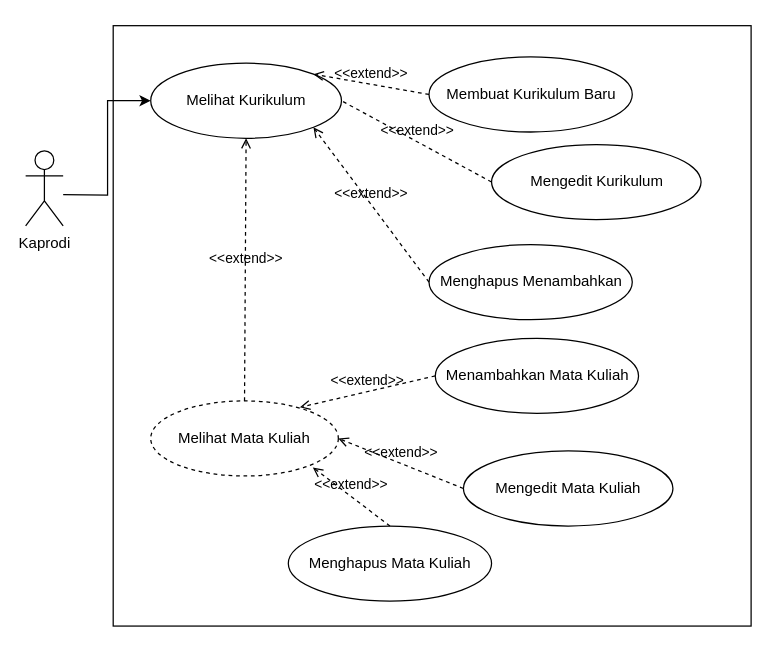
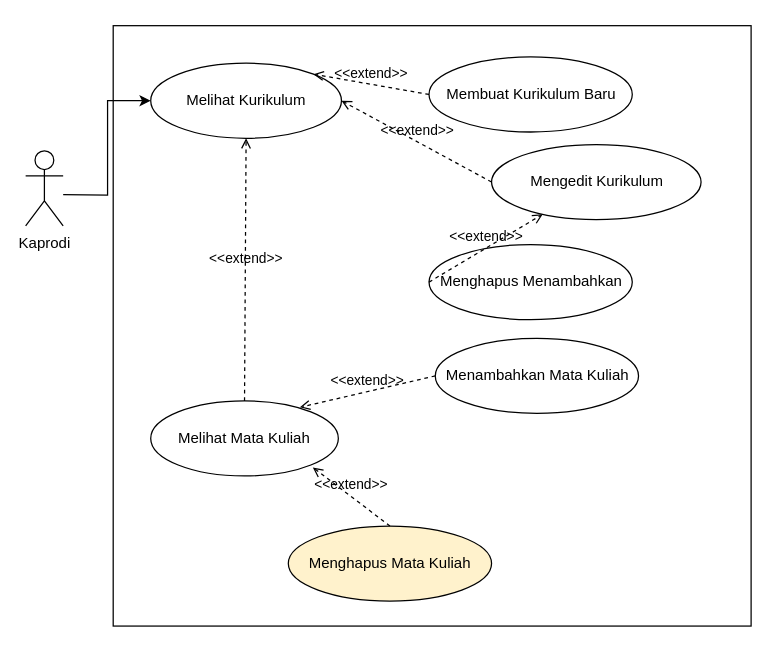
  <mxCell id="0" />
  <mxCell id="1" parent="0" />
  <mxCell id="2" value="" style="rounded=0;whiteSpace=wrap;html=1;labelBackgroundColor=none;fontSize=14;fontColor=#000000;fillColor=none;" parent="1" vertex="1"><mxGeometry x="90" y="20" width="510" height="480" as="geometry" /></mxCell>
  <mxCell id="3" value="" style="edgeStyle=orthogonalEdgeStyle;rounded=0;orthogonalLoop=1;jettySize=auto;html=1;entryX=0;entryY=0.5;entryDx=0;entryDy=0;" parent="1" target="5" edge="1"><mxGeometry relative="1" as="geometry"><mxPoint x="50" y="155" as="sourcePoint" /><mxPoint x="120" y="155" as="targetPoint" /></mxGeometry></mxCell>
  <mxCell id="4" value="Kaprodi" style="shape=umlActor;verticalLabelPosition=bottom;verticalAlign=top;html=1;outlineConnect=0;" parent="1" vertex="1"><mxGeometry x="20" y="120" width="30" height="60" as="geometry" /></mxCell>
  <mxCell id="5" value="Melihat Kurikulum" style="ellipse;whiteSpace=wrap;html=1;" parent="1" vertex="1"><mxGeometry x="120" y="50" width="152.5" height="60" as="geometry" /></mxCell>
  <mxCell id="6" value="Menghapus Menambahkan" style="ellipse;whiteSpace=wrap;html=1;" parent="1" vertex="1"><mxGeometry x="342.5" y="195" width="162.5" height="60" as="geometry" /></mxCell>
  <mxCell id="7" value="Mengedit Kurikulum" style="ellipse;whiteSpace=wrap;html=1;" parent="1" vertex="1"><mxGeometry x="392.5" y="115" width="167.5" height="60" as="geometry" /></mxCell>
  <mxCell id="8" value="Membuat Kurikulum Baru" style="ellipse;whiteSpace=wrap;html=1;" parent="1" vertex="1"><mxGeometry x="342.5" y="45" width="162.5" height="60" as="geometry" /></mxCell>
  <mxCell id="9" value="&amp;lt;&amp;lt;extend&amp;gt;&amp;gt;" style="html=1;verticalAlign=bottom;labelBackgroundColor=none;endArrow=open;endFill=0;dashed=1;rounded=0;exitX=0;exitY=0.5;exitDx=0;exitDy=0;entryX=1;entryY=0;entryDx=0;entryDy=0;" parent="1" source="8" target="5" edge="1"><mxGeometry width="160" relative="1" as="geometry"><mxPoint x="320" y="240" as="sourcePoint" /><mxPoint x="480" y="240" as="targetPoint" /></mxGeometry></mxCell>
- <mxCell id="10" value="&amp;lt;&amp;lt;extend&amp;gt;&amp;gt;" style="html=1;verticalAlign=bottom;labelBackgroundColor=none;endArrow=none;endFill=0;dashed=1;rounded=0;exitX=0;exitY=0.5;exitDx=0;exitDy=0;entryX=1;entryY=0.5;entryDx=0;entryDy=0;" parent="1" source="7" target="5" edge="1"><mxGeometry width="160" relative="1" as="geometry"><mxPoint x="352.5" y="85" as="sourcePoint" /><mxPoint x="260.078" y="143.752" as="targetPoint" /></mxGeometry></mxCell>
- <mxCell id="11" value="&amp;lt;&amp;lt;extend&amp;gt;&amp;gt;" style="html=1;verticalAlign=bottom;labelBackgroundColor=none;endArrow=open;endFill=0;dashed=1;rounded=0;exitX=0;exitY=0.5;exitDx=0;exitDy=0;entryX=1;entryY=1;entryDx=0;entryDy=0;" parent="1" source="6" target="5" edge="1"><mxGeometry width="160" relative="1" as="geometry"><mxPoint x="402.5" y="155" as="sourcePoint" /><mxPoint x="282.5" y="165" as="targetPoint" /></mxGeometry></mxCell>
- <mxCell id="12" value="Melihat Mata Kuliah" style="ellipse;whiteSpace=wrap;html=1;dashed=1;" parent="1" vertex="1"><mxGeometry x="120" y="320" width="150" height="60" as="geometry" /></mxCell>
+ <mxCell id="10" value="&amp;lt;&amp;lt;extend&amp;gt;&amp;gt;" style="html=1;verticalAlign=bottom;labelBackgroundColor=none;endArrow=open;endFill=0;dashed=1;rounded=0;exitX=0;exitY=0.5;exitDx=0;exitDy=0;entryX=1;entryY=0.5;entryDx=0;entryDy=0;" parent="1" source="7" target="5" edge="1"><mxGeometry width="160" relative="1" as="geometry"><mxPoint x="352.5" y="85" as="sourcePoint" /><mxPoint x="260.078" y="143.752" as="targetPoint" /></mxGeometry></mxCell>
+ <mxCell id="11" value="&amp;lt;&amp;lt;extend&amp;gt;&amp;gt;" style="html=1;verticalAlign=bottom;labelBackgroundColor=none;endArrow=open;endFill=0;dashed=1;rounded=0;exitX=0;exitY=0.5;exitDx=0;exitDy=0;" parent="1" source="6" target="7" edge="1"><mxGeometry width="160" relative="1" as="geometry"><mxPoint x="402.5" y="155" as="sourcePoint" /><mxPoint x="282.5" y="165" as="targetPoint" /></mxGeometry></mxCell>
+ <mxCell id="12" value="Melihat Mata Kuliah" style="ellipse;whiteSpace=wrap;html=1;" parent="1" vertex="1"><mxGeometry x="120" y="320" width="150" height="60" as="geometry" /></mxCell>
  <mxCell id="13" value="&amp;lt;&amp;lt;extend&amp;gt;&amp;gt;" style="html=1;verticalAlign=bottom;labelBackgroundColor=none;endArrow=open;endFill=0;dashed=1;rounded=0;entryX=0.5;entryY=1;entryDx=0;entryDy=0;exitX=0.5;exitY=0;exitDx=0;exitDy=0;" parent="1" source="12" target="5" edge="1"><mxGeometry width="160" relative="1" as="geometry"><mxPoint x="196" y="250" as="sourcePoint" /><mxPoint x="180.078" y="200.628" as="targetPoint" /></mxGeometry></mxCell>
  <mxCell id="14" value="Menambahkan Mata Kuliah" style="ellipse;whiteSpace=wrap;html=1;" parent="1" vertex="1"><mxGeometry x="347.5" y="270" width="162.5" height="60" as="geometry" /></mxCell>
- <mxCell id="15" value="Mengedit Mata Kuliah" style="ellipse;whiteSpace=wrap;html=1;" parent="1" vertex="1"><mxGeometry x="370" y="360" width="167.5" height="60" as="geometry" /></mxCell>
- <mxCell id="16" value="Menghapus Mata Kuliah" style="ellipse;whiteSpace=wrap;html=1;" parent="1" vertex="1"><mxGeometry x="230" y="420" width="162.5" height="60" as="geometry" /></mxCell>
+ <mxCell id="16" value="Menghapus Mata Kuliah" style="ellipse;whiteSpace=wrap;html=1;fillColor=#fff2cc;" parent="1" vertex="1"><mxGeometry x="230" y="420" width="162.5" height="60" as="geometry" /></mxCell>
  <mxCell id="17" value="&amp;lt;&amp;lt;extend&amp;gt;&amp;gt;" style="html=1;verticalAlign=bottom;labelBackgroundColor=none;endArrow=open;endFill=0;dashed=1;rounded=0;exitX=0.5;exitY=0;exitDx=0;exitDy=0;entryX=0.864;entryY=0.886;entryDx=0;entryDy=0;entryPerimeter=0;" parent="1" source="16" target="12" edge="1"><mxGeometry width="160" relative="1" as="geometry"><mxPoint x="320" y="430" as="sourcePoint" /><mxPoint x="227.578" y="381.248" as="targetPoint" /></mxGeometry></mxCell>
- <mxCell id="18" value="&amp;lt;&amp;lt;extend&amp;gt;&amp;gt;" style="html=1;verticalAlign=bottom;labelBackgroundColor=none;endArrow=open;endFill=0;dashed=1;rounded=0;exitX=0;exitY=0.5;exitDx=0;exitDy=0;entryX=1;entryY=0.5;entryDx=0;entryDy=0;" parent="1" source="15" target="12" edge="1"><mxGeometry width="160" relative="1" as="geometry"><mxPoint x="370" y="350" as="sourcePoint" /><mxPoint x="250" y="360" as="targetPoint" /></mxGeometry></mxCell>
  <mxCell id="19" value="&amp;lt;&amp;lt;extend&amp;gt;&amp;gt;" style="html=1;verticalAlign=bottom;labelBackgroundColor=none;endArrow=open;endFill=0;dashed=1;rounded=0;exitX=0;exitY=0.5;exitDx=0;exitDy=0;entryX=0.795;entryY=0.085;entryDx=0;entryDy=0;entryPerimeter=0;" parent="1" source="14" target="12" edge="1"><mxGeometry width="160" relative="1" as="geometry"><mxPoint x="320" y="280" as="sourcePoint" /><mxPoint x="227.578" y="338.752" as="targetPoint" /></mxGeometry></mxCell>
